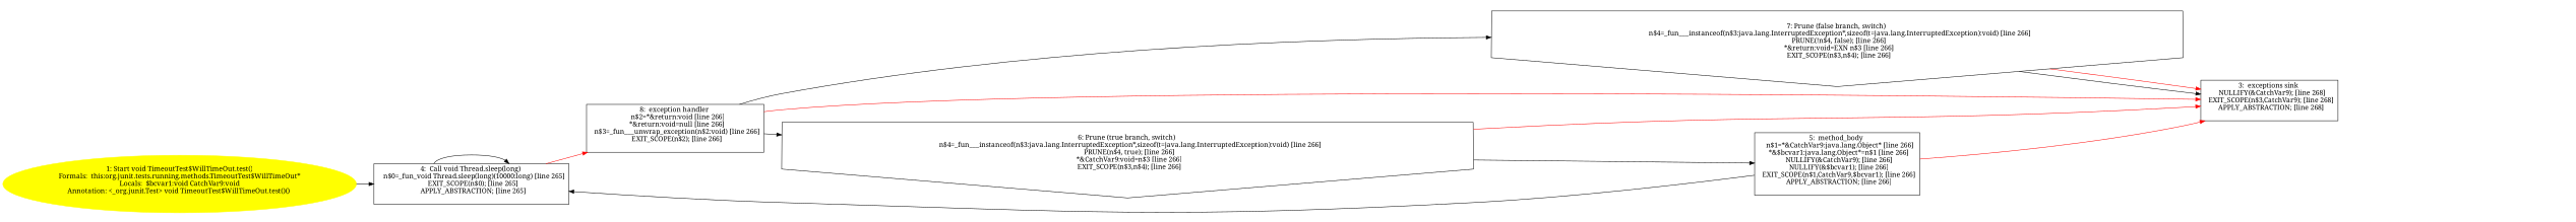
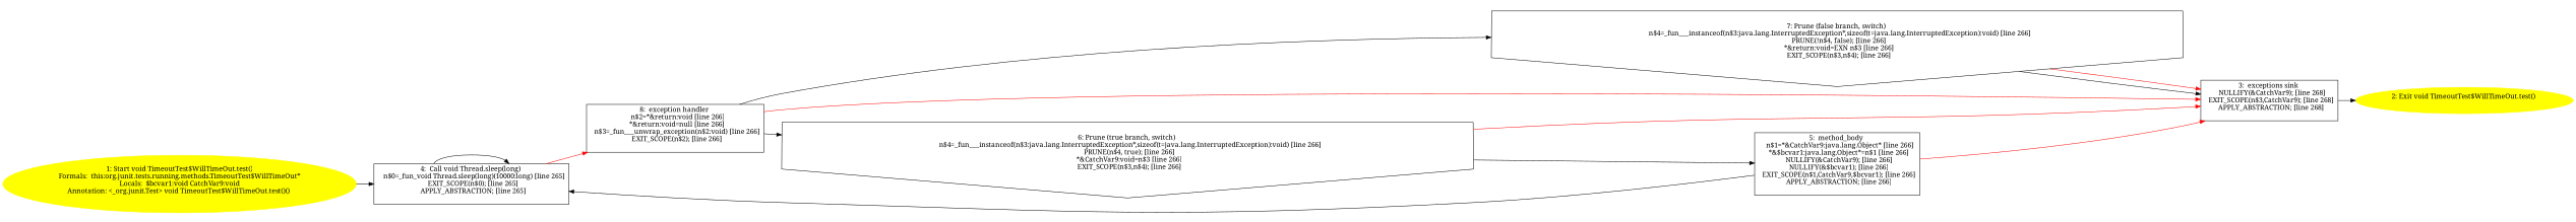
  digraph {
    rankdir=LR
    fontname="Noto Serif"
    node [fontname="Noto Serif" shape=box]
    edge [fontname="Noto Serif"]
    n1 [color=yellow label="1: Start void TimeoutTest$WillTimeOut.test()\nFormals:  this:org.junit.tests.running.methods.TimeoutTest$WillTimeOut*\nLocals:  $bcvar1:void CatchVar9:void\nAnnotation: <_org.junit.Test> void TimeoutTest$WillTimeOut.test()() \n  " style=filled shape=""]
    n2 [label="4:  Call void Thread.sleep(long) \n   n$0=_fun_void Thread.sleep(long)(10000:long) [line 265]\n  EXIT_SCOPE(n$0); [line 265]\n  APPLY_ABSTRACTION; [line 265]\n "]
    n3 [label="8:  exception handler \n   n$2=*&return:void [line 266]\n  *&return:void=null [line 266]\n  n$3=_fun___unwrap_exception(n$2:void) [line 266]\n  EXIT_SCOPE(n$2); [line 266]\n "]
+   n4 [color=yellow label="2: Exit void TimeoutTest$WillTimeOut.test() \n  " style=filled shape=""]
    n5 [label="3:  exceptions sink \n   NULLIFY(&CatchVar9); [line 268]\n  EXIT_SCOPE(n$3,CatchVar9); [line 268]\n  APPLY_ABSTRACTION; [line 268]\n "]
    n6 [label="6: Prune (true branch, switch) \n   n$4=_fun___instanceof(n$3:java.lang.InterruptedException*,sizeof(t=java.lang.InterruptedException):void) [line 266]\n  PRUNE(n$4, true); [line 266]\n  *&CatchVar9:void=n$3 [line 266]\n  EXIT_SCOPE(n$3,n$4); [line 266]\n " shape=invhouse]
    n7 [label="7: Prune (false branch, switch) \n   n$4=_fun___instanceof(n$3:java.lang.InterruptedException*,sizeof(t=java.lang.InterruptedException):void) [line 266]\n  PRUNE(!n$4, false); [line 266]\n  *&return:void=EXN n$3 [line 266]\n  EXIT_SCOPE(n$3,n$4); [line 266]\n " shape=invhouse]
    n8 [label="5:  method_body \n   n$1=*&CatchVar9:java.lang.Object* [line 266]\n  *&$bcvar1:java.lang.Object*=n$1 [line 266]\n  NULLIFY(&CatchVar9); [line 266]\n  NULLIFY(&$bcvar1); [line 266]\n  EXIT_SCOPE(n$1,CatchVar9,$bcvar1); [line 266]\n  APPLY_ABSTRACTION; [line 266]\n "]
    n1 -> n2
    n2 -> n2
    n2 -> n3 [color=red]
    n3 -> n5 [color=red]
    n3 -> n6
    n3 -> n7
+   n5 -> n4
    n6 -> n5 [color=red]
    n6 -> n8
    n7 -> n5
    n7 -> n5 [color=red]
    n8 -> n2
    n8 -> n5 [color=red]
  }
